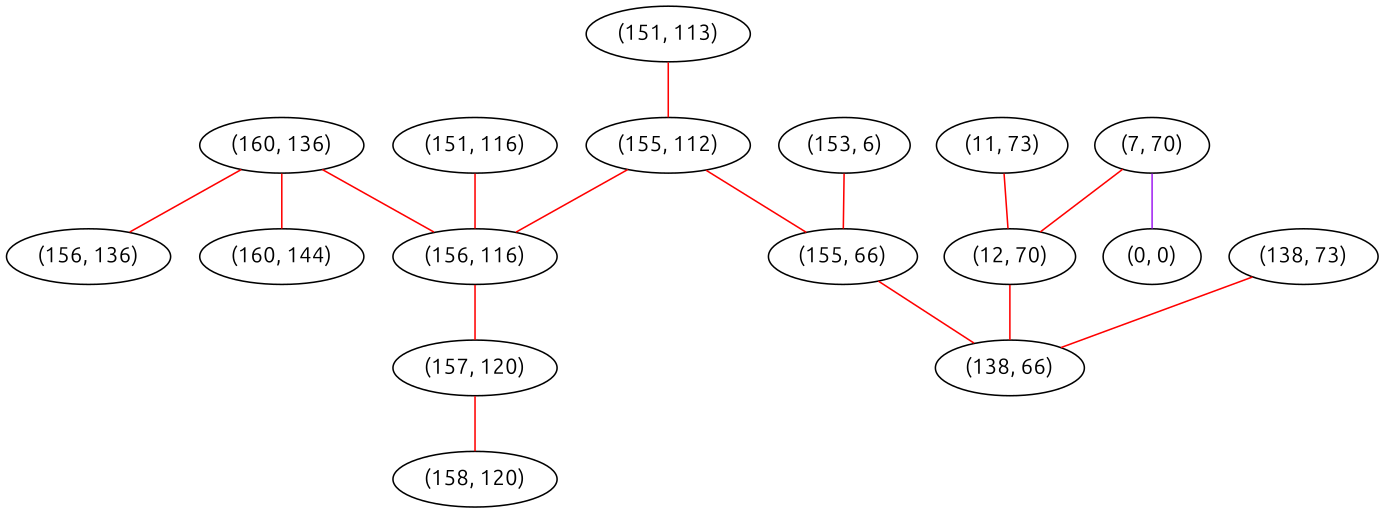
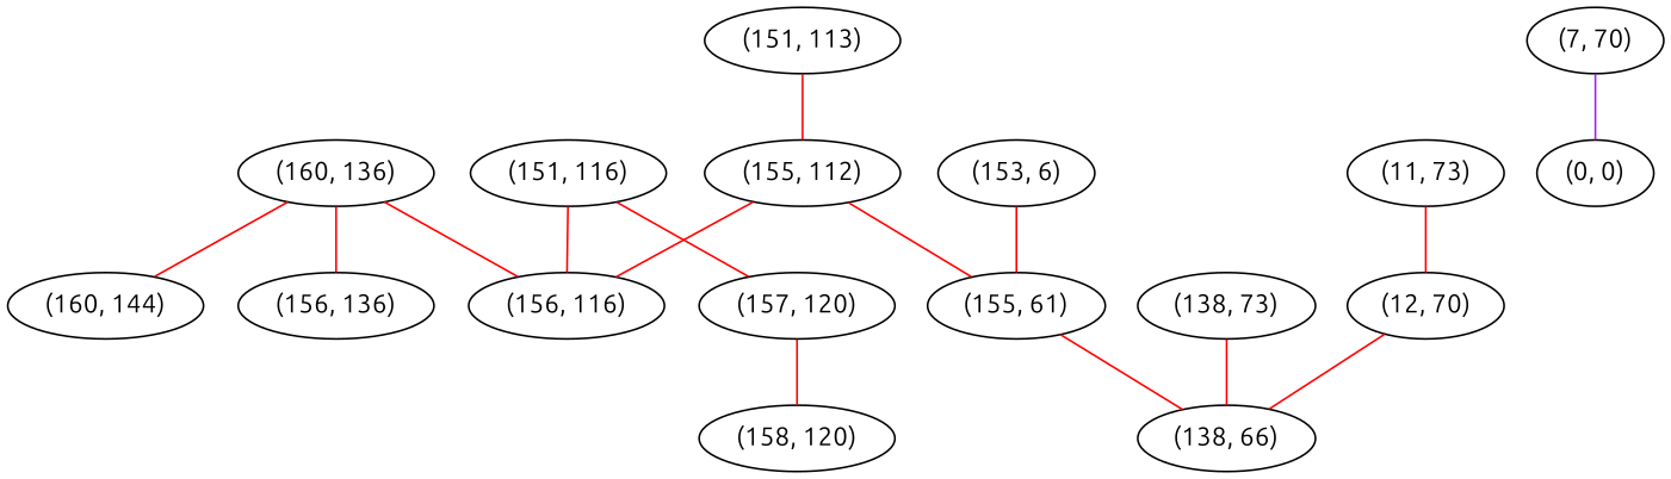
  graph {
    fontname=Ubuntu
    node [fontname=Ubuntu]
    edge [color=red fontname=Ubuntu weight=1]
    "(151, 116)"
    "(156, 116)"
    "(157, 120)"
    "(160, 136)"
    "(156, 136)"
    "(160, 144)"
    n7 [label="(158, 120)"]
    "(151, 113)"
    "(155, 112)"
-   "(155, 66)"
+   "(155, 66)" [label="(155, 61)"]
    n11 [label="(138, 73)"]
    "(138, 66)"
    "(7, 70)"
    "(12, 70)"
    "(0, 0)"
    "(11, 73)"
    "(153, 6)"
    "(151, 116)" -- "(156, 116)"
-   "(156, 116)" -- "(157, 120)"
+   "(151, 116)" -- "(157, 120)"
    "(157, 120)" -- n7
    "(160, 136)" -- "(156, 116)"
    "(160, 136)" -- "(156, 136)"
    "(160, 136)" -- "(160, 144)"
    "(151, 113)" -- "(155, 112)"
    "(155, 112)" -- "(156, 116)"
    "(155, 112)" -- "(155, 66)"
    "(155, 66)" -- "(138, 66)"
    n11 -- "(138, 66)"
-   "(7, 70)" -- "(12, 70)"
    "(7, 70)" -- "(0, 0)" [color=purple weight=4]
    "(12, 70)" -- "(138, 66)"
    "(11, 73)" -- "(12, 70)"
    "(153, 6)" -- "(155, 66)"
  }
